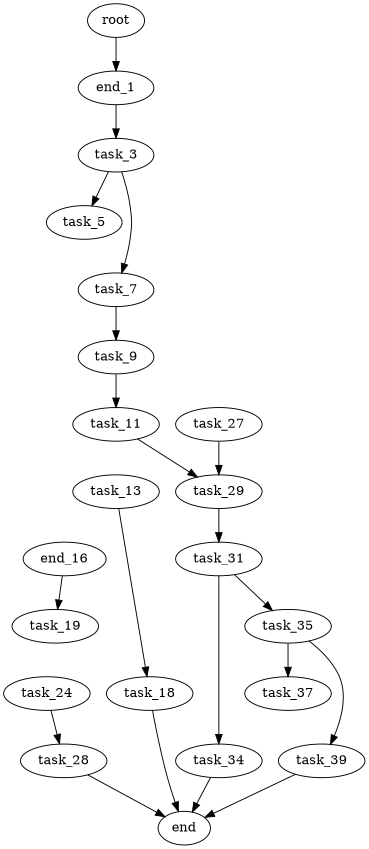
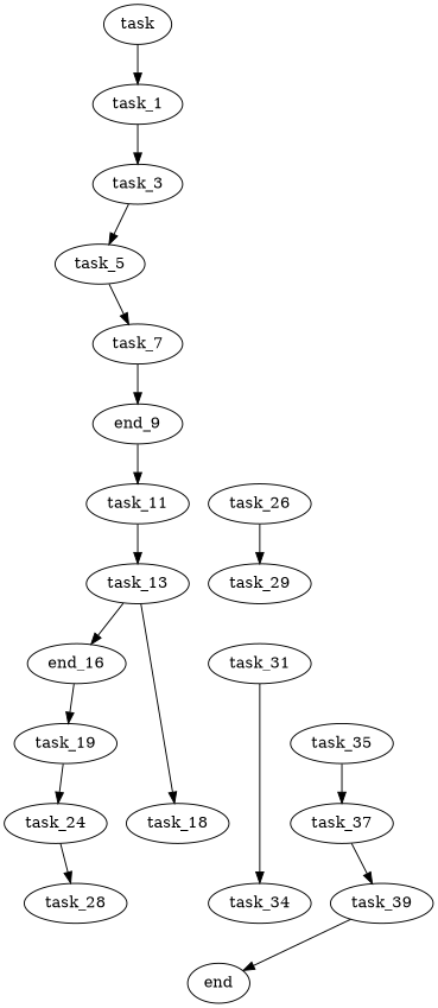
  digraph {
-   root
-   task_1 [label=end_1]
+   root [label=task]
+   task_1
    task_3
    task_5
    task_7
-   task_9
+   task_9 [label=end_9]
    task_11
    task_13
    n9 [label=end_16]
    task_18
    task_19
    end
    task_24
    task_28
-   task_26 [label=task_27]
+   task_26
    task_29
    task_31
    task_34
    task_35
    task_37
    task_39
    root -> task_1
    task_1 -> task_3
    task_3 -> task_5
-   task_3 -> task_7
+   task_5 -> task_7
    task_7 -> task_9
    task_9 -> task_11
-   task_11 -> task_29
+   task_11 -> task_13
+   task_13 -> n9
    task_13 -> task_18
    n9 -> task_19
-   task_18 -> end
+   task_19 -> task_24
    task_24 -> task_28
-   task_28 -> end
    task_26 -> task_29
-   task_29 -> task_31
    task_31 -> task_34
-   task_31 -> task_35
-   task_34 -> end
    task_35 -> task_37
-   task_35 -> task_39
+   task_37 -> task_39
    task_39 -> end
  }
